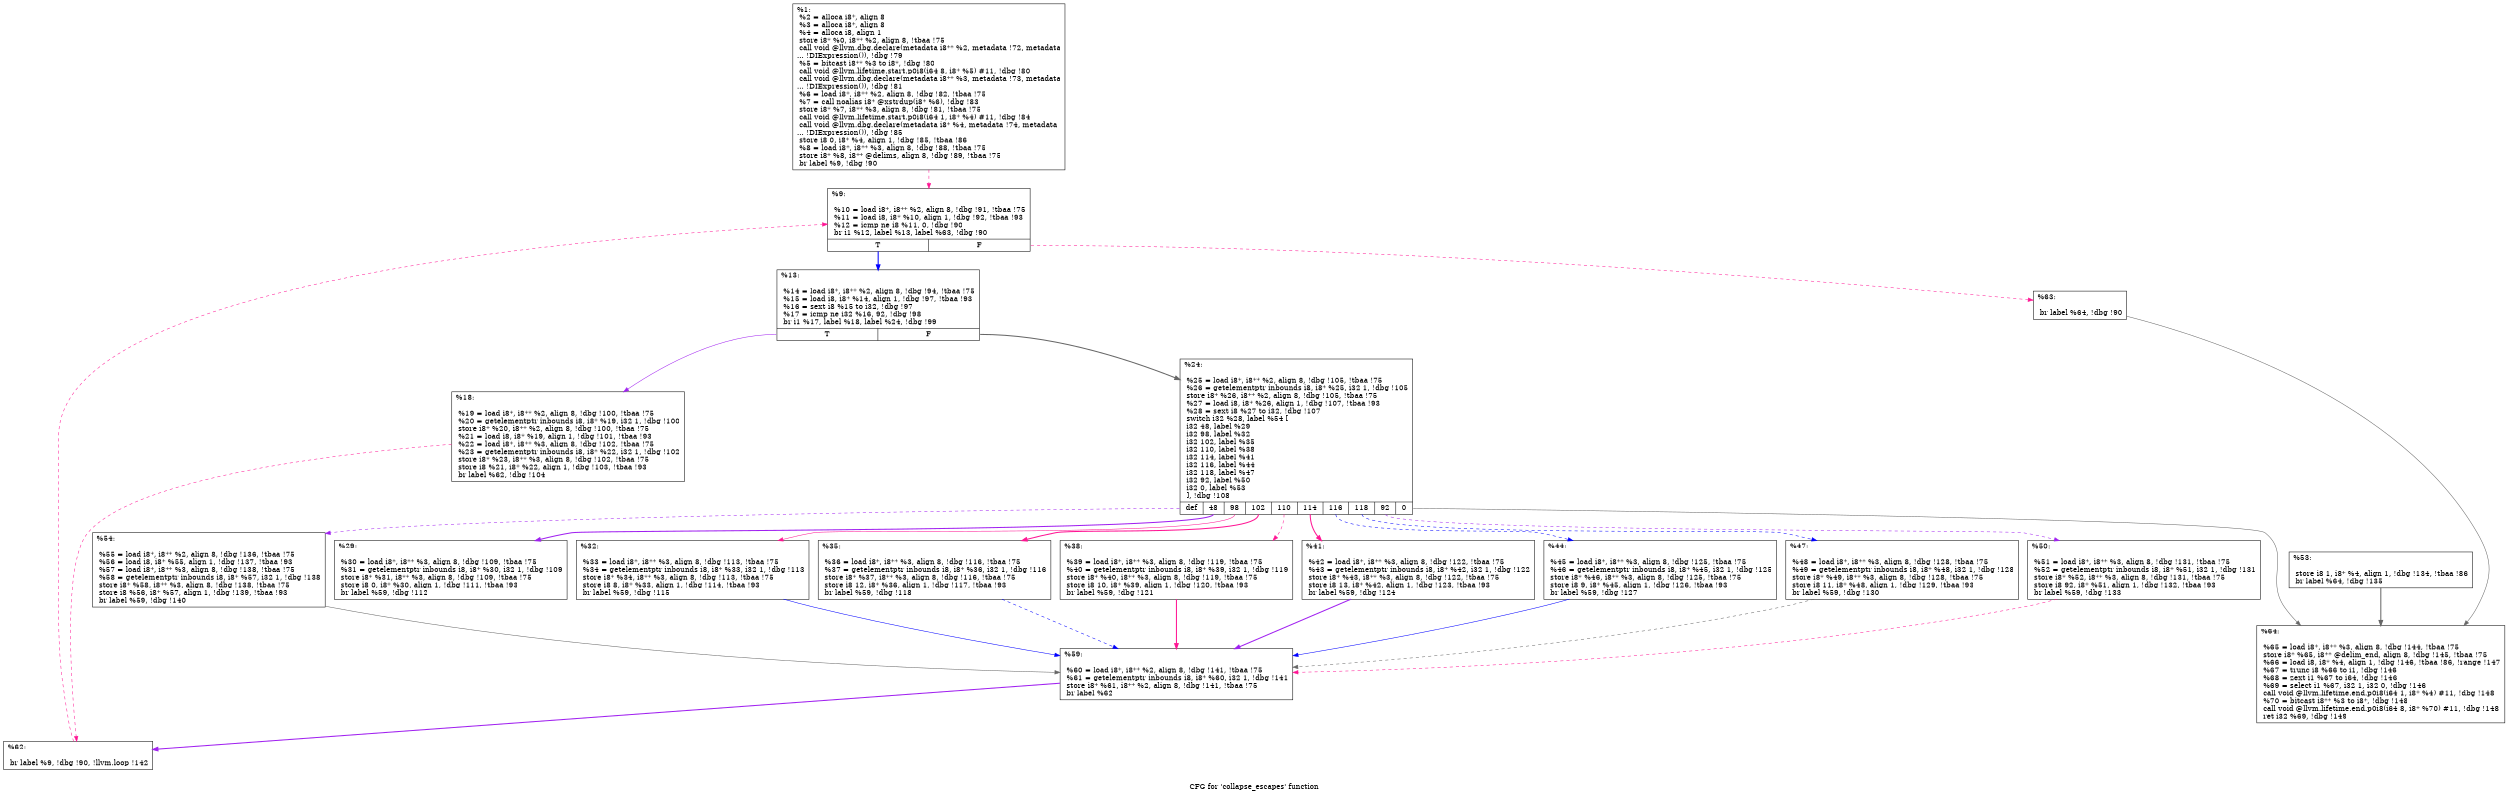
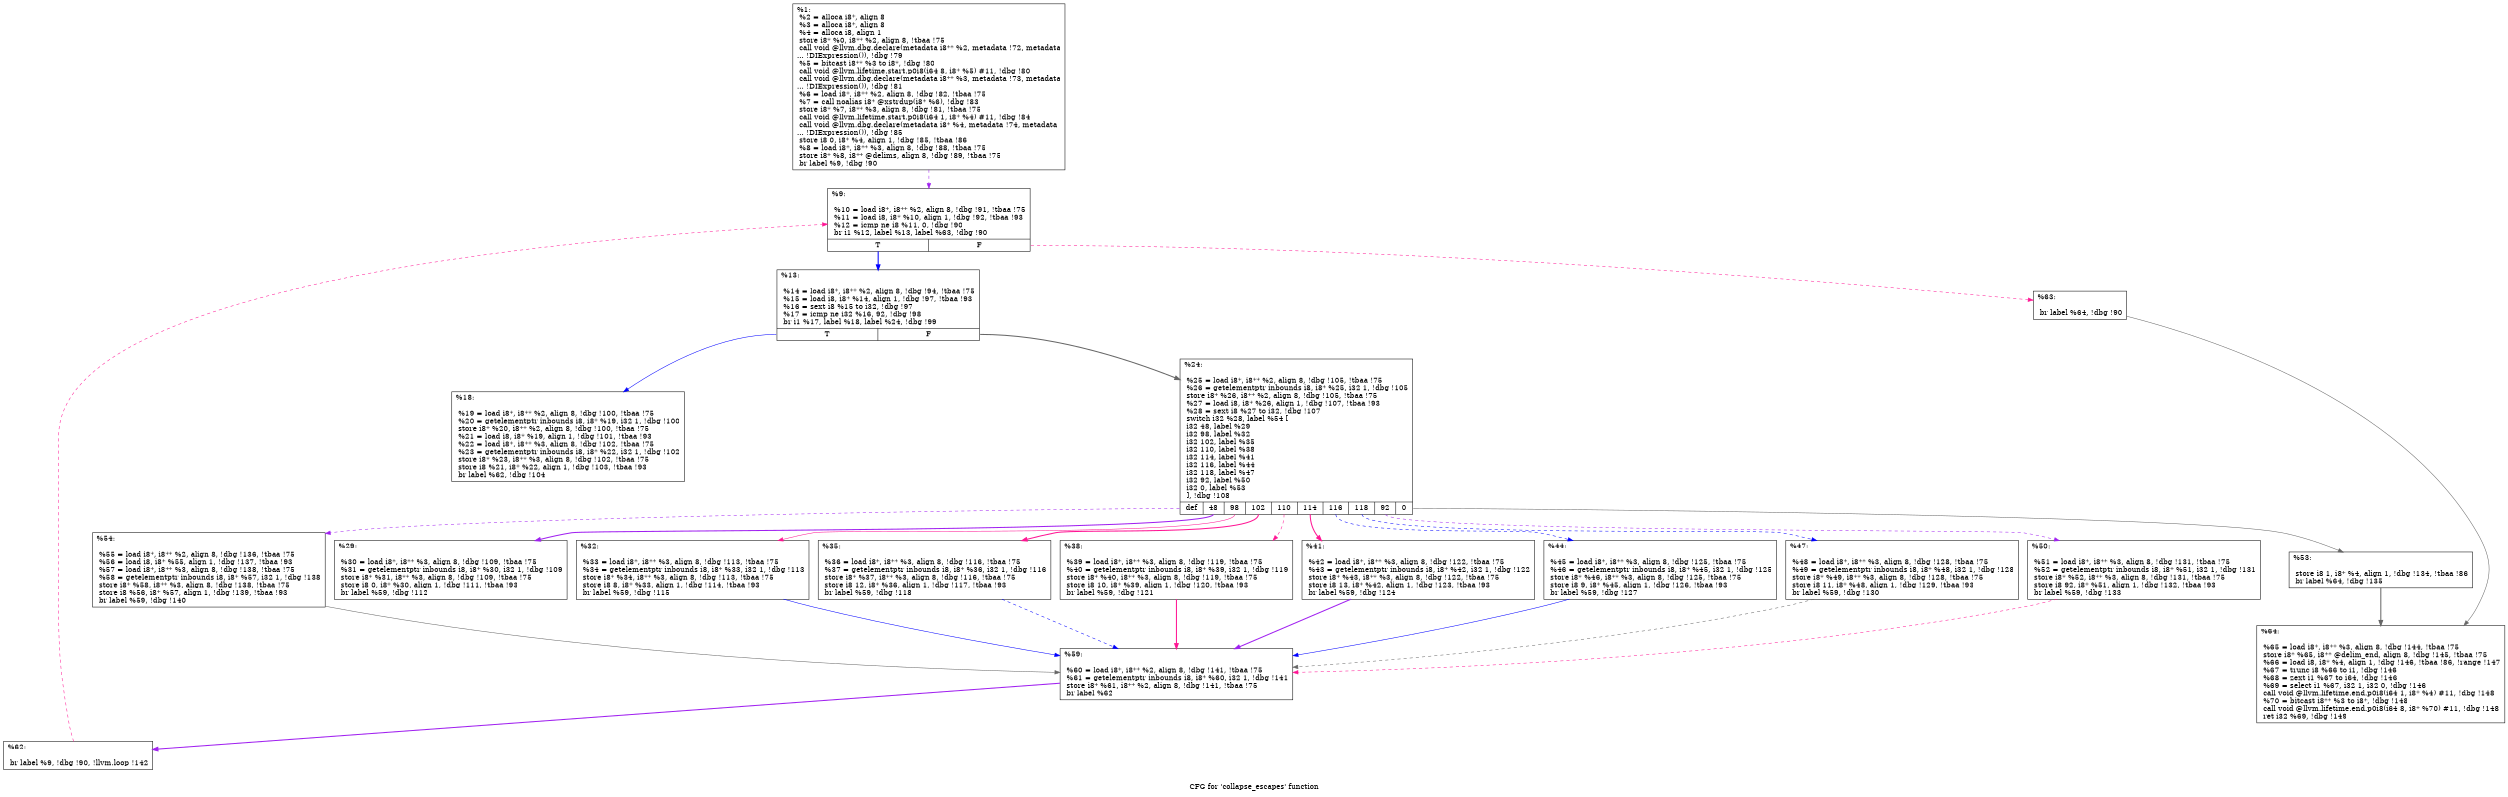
  digraph {
    label="CFG for 'collapse_escapes' function"
    node [shape=record]
    edge [color=deeppink style=dashed]
    n1 [label="{%1:\l  %2 = alloca i8*, align 8\l  %3 = alloca i8*, align 8\l  %4 = alloca i8, align 1\l  store i8* %0, i8** %2, align 8, !tbaa !75\l  call void @llvm.dbg.declare(metadata i8** %2, metadata !72, metadata\l... !DIExpression()), !dbg !79\l  %5 = bitcast i8** %3 to i8*, !dbg !80\l  call void @llvm.lifetime.start.p0i8(i64 8, i8* %5) #11, !dbg !80\l  call void @llvm.dbg.declare(metadata i8** %3, metadata !73, metadata\l... !DIExpression()), !dbg !81\l  %6 = load i8*, i8** %2, align 8, !dbg !82, !tbaa !75\l  %7 = call noalias i8* @xstrdup(i8* %6), !dbg !83\l  store i8* %7, i8** %3, align 8, !dbg !81, !tbaa !75\l  call void @llvm.lifetime.start.p0i8(i64 1, i8* %4) #11, !dbg !84\l  call void @llvm.dbg.declare(metadata i8* %4, metadata !74, metadata\l... !DIExpression()), !dbg !85\l  store i8 0, i8* %4, align 1, !dbg !85, !tbaa !86\l  %8 = load i8*, i8** %3, align 8, !dbg !88, !tbaa !75\l  store i8* %8, i8** @delims, align 8, !dbg !89, !tbaa !75\l  br label %9, !dbg !90\l}"]
    n2 [label="{%9:\l\l  %10 = load i8*, i8** %2, align 8, !dbg !91, !tbaa !75\l  %11 = load i8, i8* %10, align 1, !dbg !92, !tbaa !93\l  %12 = icmp ne i8 %11, 0, !dbg !90\l  br i1 %12, label %13, label %63, !dbg !90\l|{<s0>T|<s1>F}}"]
    n3 [label="{%13:\l\l  %14 = load i8*, i8** %2, align 8, !dbg !94, !tbaa !75\l  %15 = load i8, i8* %14, align 1, !dbg !97, !tbaa !93\l  %16 = sext i8 %15 to i32, !dbg !97\l  %17 = icmp ne i32 %16, 92, !dbg !98\l  br i1 %17, label %18, label %24, !dbg !99\l|{<s0>T|<s1>F}}"]
    n4 [label="{%63:\l\l  br label %64, !dbg !90\l}"]
    n5 [label="{%18:\l\l  %19 = load i8*, i8** %2, align 8, !dbg !100, !tbaa !75\l  %20 = getelementptr inbounds i8, i8* %19, i32 1, !dbg !100\l  store i8* %20, i8** %2, align 8, !dbg !100, !tbaa !75\l  %21 = load i8, i8* %19, align 1, !dbg !101, !tbaa !93\l  %22 = load i8*, i8** %3, align 8, !dbg !102, !tbaa !75\l  %23 = getelementptr inbounds i8, i8* %22, i32 1, !dbg !102\l  store i8* %23, i8** %3, align 8, !dbg !102, !tbaa !75\l  store i8 %21, i8* %22, align 1, !dbg !103, !tbaa !93\l  br label %62, !dbg !104\l}"]
    n6 [label="{%24:\l\l  %25 = load i8*, i8** %2, align 8, !dbg !105, !tbaa !75\l  %26 = getelementptr inbounds i8, i8* %25, i32 1, !dbg !105\l  store i8* %26, i8** %2, align 8, !dbg !105, !tbaa !75\l  %27 = load i8, i8* %26, align 1, !dbg !107, !tbaa !93\l  %28 = sext i8 %27 to i32, !dbg !107\l  switch i32 %28, label %54 [\l    i32 48, label %29\l    i32 98, label %32\l    i32 102, label %35\l    i32 110, label %38\l    i32 114, label %41\l    i32 116, label %44\l    i32 118, label %47\l    i32 92, label %50\l    i32 0, label %53\l  ], !dbg !108\l|{<s0>def|<s1>48|<s2>98|<s3>102|<s4>110|<s5>114|<s6>116|<s7>118|<s8>92|<s9>0}}"]
    n7 [label="{%64:\l\l  %65 = load i8*, i8** %3, align 8, !dbg !144, !tbaa !75\l  store i8* %65, i8** @delim_end, align 8, !dbg !145, !tbaa !75\l  %66 = load i8, i8* %4, align 1, !dbg !146, !tbaa !86, !range !147\l  %67 = trunc i8 %66 to i1, !dbg !146\l  %68 = zext i1 %67 to i64, !dbg !146\l  %69 = select i1 %67, i32 1, i32 0, !dbg !146\l  call void @llvm.lifetime.end.p0i8(i64 1, i8* %4) #11, !dbg !148\l  %70 = bitcast i8** %3 to i8*, !dbg !148\l  call void @llvm.lifetime.end.p0i8(i64 8, i8* %70) #11, !dbg !148\l  ret i32 %69, !dbg !149\l}"]
    n8 [label="{%62:\l\l  br label %9, !dbg !90, !llvm.loop !142\l}"]
    n9 [label="{%54:\l\l  %55 = load i8*, i8** %2, align 8, !dbg !136, !tbaa !75\l  %56 = load i8, i8* %55, align 1, !dbg !137, !tbaa !93\l  %57 = load i8*, i8** %3, align 8, !dbg !138, !tbaa !75\l  %58 = getelementptr inbounds i8, i8* %57, i32 1, !dbg !138\l  store i8* %58, i8** %3, align 8, !dbg !138, !tbaa !75\l  store i8 %56, i8* %57, align 1, !dbg !139, !tbaa !93\l  br label %59, !dbg !140\l}"]
    n10 [label="{%29:\l\l  %30 = load i8*, i8** %3, align 8, !dbg !109, !tbaa !75\l  %31 = getelementptr inbounds i8, i8* %30, i32 1, !dbg !109\l  store i8* %31, i8** %3, align 8, !dbg !109, !tbaa !75\l  store i8 0, i8* %30, align 1, !dbg !111, !tbaa !93\l  br label %59, !dbg !112\l}"]
    n11 [label="{%32:\l\l  %33 = load i8*, i8** %3, align 8, !dbg !113, !tbaa !75\l  %34 = getelementptr inbounds i8, i8* %33, i32 1, !dbg !113\l  store i8* %34, i8** %3, align 8, !dbg !113, !tbaa !75\l  store i8 8, i8* %33, align 1, !dbg !114, !tbaa !93\l  br label %59, !dbg !115\l}"]
    n12 [label="{%35:\l\l  %36 = load i8*, i8** %3, align 8, !dbg !116, !tbaa !75\l  %37 = getelementptr inbounds i8, i8* %36, i32 1, !dbg !116\l  store i8* %37, i8** %3, align 8, !dbg !116, !tbaa !75\l  store i8 12, i8* %36, align 1, !dbg !117, !tbaa !93\l  br label %59, !dbg !118\l}"]
    n13 [label="{%38:\l\l  %39 = load i8*, i8** %3, align 8, !dbg !119, !tbaa !75\l  %40 = getelementptr inbounds i8, i8* %39, i32 1, !dbg !119\l  store i8* %40, i8** %3, align 8, !dbg !119, !tbaa !75\l  store i8 10, i8* %39, align 1, !dbg !120, !tbaa !93\l  br label %59, !dbg !121\l}"]
    n14 [label="{%41:\l\l  %42 = load i8*, i8** %3, align 8, !dbg !122, !tbaa !75\l  %43 = getelementptr inbounds i8, i8* %42, i32 1, !dbg !122\l  store i8* %43, i8** %3, align 8, !dbg !122, !tbaa !75\l  store i8 13, i8* %42, align 1, !dbg !123, !tbaa !93\l  br label %59, !dbg !124\l}"]
    n15 [label="{%44:\l\l  %45 = load i8*, i8** %3, align 8, !dbg !125, !tbaa !75\l  %46 = getelementptr inbounds i8, i8* %45, i32 1, !dbg !125\l  store i8* %46, i8** %3, align 8, !dbg !125, !tbaa !75\l  store i8 9, i8* %45, align 1, !dbg !126, !tbaa !93\l  br label %59, !dbg !127\l}"]
    n16 [label="{%47:\l\l  %48 = load i8*, i8** %3, align 8, !dbg !128, !tbaa !75\l  %49 = getelementptr inbounds i8, i8* %48, i32 1, !dbg !128\l  store i8* %49, i8** %3, align 8, !dbg !128, !tbaa !75\l  store i8 11, i8* %48, align 1, !dbg !129, !tbaa !93\l  br label %59, !dbg !130\l}"]
    n17 [label="{%50:\l\l  %51 = load i8*, i8** %3, align 8, !dbg !131, !tbaa !75\l  %52 = getelementptr inbounds i8, i8* %51, i32 1, !dbg !131\l  store i8* %52, i8** %3, align 8, !dbg !131, !tbaa !75\l  store i8 92, i8* %51, align 1, !dbg !132, !tbaa !93\l  br label %59, !dbg !133\l}"]
    n18 [label="{%53:\l\l  store i8 1, i8* %4, align 1, !dbg !134, !tbaa !86\l  br label %64, !dbg !135\l}"]
    n19 [label="{%59:\l\l  %60 = load i8*, i8** %2, align 8, !dbg !141, !tbaa !75\l  %61 = getelementptr inbounds i8, i8* %60, i32 1, !dbg !141\l  store i8* %61, i8** %2, align 8, !dbg !141, !tbaa !75\l  br label %62\l}"]
-   n1 -> n2
+   n1 -> n2 [color=purple]
    n2 -> n3 [color=blue style=bold tailport=s0]
    n2 -> n4 [tailport=s1]
-   n3 -> n5 [color=purple style=solid tailport=s0]
+   n3 -> n5 [color=blue style=solid tailport=s0]
    n3 -> n6 [color=gray40 style=bold tailport=s1]
    n4 -> n7 [color=gray40 style=solid]
-   n5 -> n8
    n6 -> n9 [color=purple tailport=s0]
    n6 -> n10 [color=purple style=bold tailport=s1]
    n6 -> n11 [style=solid tailport=s2]
    n6 -> n12 [style=bold tailport=s3]
    n6 -> n13 [tailport=s4]
    n6 -> n14 [style=bold tailport=s5]
    n6 -> n15 [color=blue tailport=s6]
    n6 -> n16 [color=blue tailport=s7]
    n6 -> n17 [color=purple tailport=s8]
-   n6 -> n7 [color=gray40 style=solid tailport=s9]
+   n6 -> n18 [color=gray40 style=solid tailport=s9]
    n8 -> n2
    n9 -> n19 [color=gray40 style=solid]
    n11 -> n19 [color=blue style=solid]
    n12 -> n19 [color=blue]
    n13 -> n19 [style=bold]
    n14 -> n19 [color=purple style=bold]
    n15 -> n19 [color=blue style=solid]
    n16 -> n19 [color=gray40]
    n17 -> n19
    n18 -> n7 [color=gray40 style=bold]
    n19 -> n8 [color=purple style=bold]
  }
